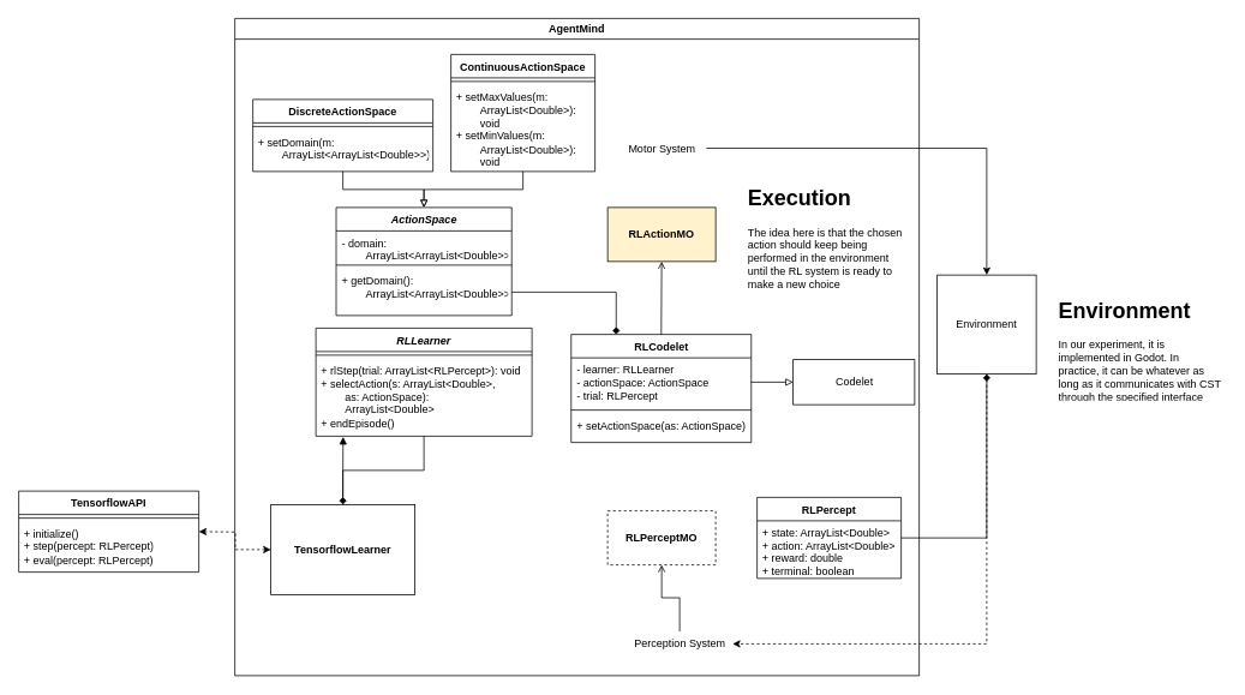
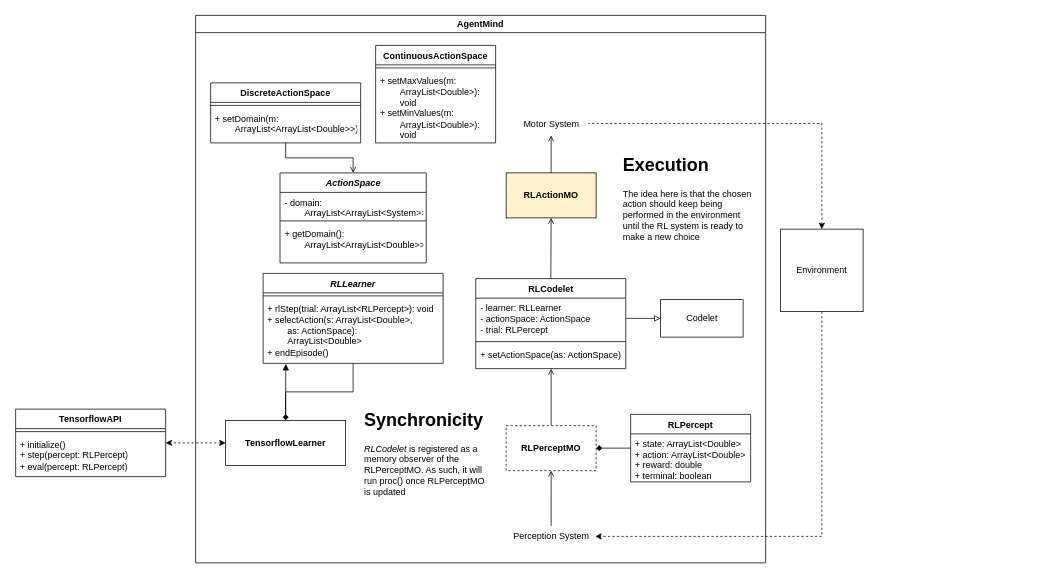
  <mxCell id="0" />
  <mxCell id="1" parent="0" />
+ <mxCell id="2" style="edgeStyle=orthogonalEdgeStyle;rounded=0;orthogonalLoop=1;jettySize=auto;html=1;endArrow=open;endFill=0;exitX=0.5;exitY=0;exitDx=0;exitDy=0;" parent="1" source="13" target="22" edge="1"><mxGeometry relative="1" as="geometry"><mxPoint x="733.5" y="406" as="targetPoint" /><mxPoint x="734" y="550" as="sourcePoint" /><Array as="points"><mxPoint x="734" y="470" /><mxPoint x="734" y="470" /></Array></mxGeometry></mxCell>
  <mxCell id="3" style="edgeStyle=orthogonalEdgeStyle;rounded=0;orthogonalLoop=1;jettySize=auto;html=1;endArrow=none;endFill=0;startArrow=open;startFill=0;entryX=0.504;entryY=0.03;entryDx=0;entryDy=0;entryPerimeter=0;exitX=0.5;exitY=1;exitDx=0;exitDy=0;" parent="1" source="13" target="12" edge="1"><mxGeometry relative="1" as="geometry"><mxPoint x="734" y="700" as="targetPoint" /><mxPoint x="733.98" y="644" as="sourcePoint" /></mxGeometry></mxCell>
  <mxCell id="4" style="edgeStyle=orthogonalEdgeStyle;rounded=0;orthogonalLoop=1;jettySize=auto;html=1;exitX=0.5;exitY=0;exitDx=0;exitDy=0;entryX=0.5;entryY=1;entryDx=0;entryDy=0;endArrow=open;endFill=0;" parent="1" target="14" edge="1"><mxGeometry relative="1" as="geometry"><mxPoint x="733.68" y="300" as="targetPoint" /><mxPoint x="733.5" y="380" as="sourcePoint" /></mxGeometry></mxCell>
- <mxCell id="6" style="edgeStyle=orthogonalEdgeStyle;rounded=0;orthogonalLoop=1;jettySize=auto;html=1;endArrow=diamond;endFill=1;" parent="1" source="7" target="40" edge="1"><mxGeometry relative="1" as="geometry"><mxPoint x="814" y="589" as="targetPoint" /></mxGeometry></mxCell>
+ <mxCell id="5" style="edgeStyle=orthogonalEdgeStyle;rounded=0;orthogonalLoop=1;jettySize=auto;html=1;endArrow=open;endFill=0;exitX=0.5;exitY=0;exitDx=0;exitDy=0;" parent="1" source="14" target="11" edge="1"><mxGeometry relative="1" as="geometry"><mxPoint x="734" y="190" as="targetPoint" /><mxPoint x="734" y="220" as="sourcePoint" /></mxGeometry></mxCell>
+ <mxCell id="6" style="edgeStyle=orthogonalEdgeStyle;rounded=0;orthogonalLoop=1;jettySize=auto;html=1;entryX=1;entryY=0.5;entryDx=0;entryDy=0;endArrow=diamond;endFill=1;" parent="1" source="7" target="13" edge="1"><mxGeometry relative="1" as="geometry"><mxPoint x="814" y="589" as="targetPoint" /></mxGeometry></mxCell>
  <mxCell id="7" value="RLPercept" style="swimlane;fontStyle=1;childLayout=stackLayout;horizontal=1;startSize=26;fillColor=none;horizontalStack=0;resizeParent=1;resizeParentMax=0;resizeLast=0;collapsible=1;marginBottom=0;" parent="1" vertex="1"><mxGeometry x="840" y="552" width="160" height="90" as="geometry" /></mxCell>
  <mxCell id="8" value="+ state: ArrayList&lt;Double&gt;&#10;+ action: ArrayList&lt;Double&gt;&#10;+ reward: double&#10;+ terminal: boolean&#10;" style="text;strokeColor=none;fillColor=none;align=left;verticalAlign=top;spacingLeft=4;spacingRight=4;overflow=hidden;rotatable=0;points=[[0,0.5],[1,0.5]];portConstraint=eastwest;" parent="7" vertex="1"><mxGeometry y="26" width="160" height="64" as="geometry" /></mxCell>
- <mxCell id="9" value="&lt;div&gt;Codelet&lt;/div&gt;" style="html=1;" parent="1" vertex="1"><mxGeometry x="880" y="399" width="135" height="50" as="geometry" /></mxCell>
+ <mxCell id="9" value="&lt;div&gt;Codelet&lt;/div&gt;" style="html=1;" parent="1" vertex="1"><mxGeometry x="880" y="399" width="110" height="50" as="geometry" /></mxCell>
  <mxCell id="10" style="edgeStyle=orthogonalEdgeStyle;rounded=0;orthogonalLoop=1;jettySize=auto;html=1;entryX=0;entryY=0.5;entryDx=0;entryDy=0;endArrow=block;endFill=0;" parent="1" source="20" target="9" edge="1"><mxGeometry relative="1" as="geometry"><mxPoint x="821.5" y="433" as="sourcePoint" /></mxGeometry></mxCell>
  <mxCell id="11" value="Motor System" style="text;html=1;align=center;verticalAlign=middle;resizable=0;points=[];autosize=1;strokeColor=none;fillColor=none;" parent="1" vertex="1"><mxGeometry x="684" y="150" width="100" height="30" as="geometry" /></mxCell>
- <mxCell id="12" value="&lt;div&gt;Perception System&lt;/div&gt;" style="text;html=1;align=center;verticalAlign=middle;resizable=0;points=[];autosize=1;strokeColor=none;fillColor=none;" parent="1" vertex="1"><mxGeometry x="693.5" y="700" width="120" height="30" as="geometry" /></mxCell>
+ <mxCell id="12" value="&lt;div&gt;Perception System&lt;/div&gt;" style="text;html=1;align=center;verticalAlign=middle;resizable=0;points=[];autosize=1;strokeColor=none;fillColor=none;" parent="1" vertex="1"><mxGeometry x="673.5" y="700" width="120" height="30" as="geometry" /></mxCell>
  <mxCell id="13" value="&lt;b&gt;RLPerceptMO&lt;/b&gt;" style="rounded=0;whiteSpace=wrap;html=1;dashed=1;" parent="1" vertex="1"><mxGeometry x="674" y="567" width="120" height="60" as="geometry" /></mxCell>
  <mxCell id="14" value="&lt;b&gt;RLActionMO&lt;/b&gt;" style="rounded=0;whiteSpace=wrap;html=1;fillColor=#fff2cc;" parent="1" vertex="1"><mxGeometry x="674" y="230" width="120" height="60" as="geometry" /></mxCell>
  <mxCell id="15" style="edgeStyle=orthogonalEdgeStyle;rounded=0;orthogonalLoop=1;jettySize=auto;html=1;endArrow=diamond;endFill=1;" parent="1" source="16" target="39" edge="1"><mxGeometry relative="1" as="geometry"><mxPoint x="645.5" y="433" as="targetPoint" /></mxGeometry></mxCell>
  <mxCell id="16" value="&lt;i&gt;RLLearner&lt;/i&gt;" style="swimlane;fontStyle=1;align=center;verticalAlign=top;childLayout=stackLayout;horizontal=1;startSize=26;horizontalStack=0;resizeParent=1;resizeParentMax=0;resizeLast=0;collapsible=1;marginBottom=0;whiteSpace=wrap;html=1;" parent="1" vertex="1"><mxGeometry x="350" y="364" width="240" height="120" as="geometry" /></mxCell>
  <mxCell id="17" value="" style="line;strokeWidth=1;fillColor=none;align=left;verticalAlign=middle;spacingTop=-1;spacingLeft=3;spacingRight=3;rotatable=0;labelPosition=right;points=[];portConstraint=eastwest;strokeColor=inherit;" parent="16" vertex="1"><mxGeometry y="26" width="240" height="8" as="geometry" /></mxCell>
  <mxCell id="18" value="+ rlStep(trial: ArrayList&amp;lt;RLPercept&amp;gt;): void&lt;br&gt;+ selectAction(s: ArrayList&amp;lt;Double&amp;gt;, &lt;br&gt;&lt;span style=&quot;white-space: pre;&quot;&gt;&#09;&lt;/span&gt;as: ActionSpace): &lt;span style=&quot;white-space: pre;&quot;&gt;&#09;&lt;/span&gt;ArrayList&amp;lt;Double&amp;gt;&lt;br&gt;+ endEpisode()" style="text;strokeColor=none;fillColor=none;align=left;verticalAlign=top;spacingLeft=4;spacingRight=4;overflow=hidden;rotatable=0;points=[[0,0.5],[1,0.5]];portConstraint=eastwest;whiteSpace=wrap;html=1;" parent="16" vertex="1"><mxGeometry y="34" width="240" height="86" as="geometry" /></mxCell>
  <mxCell id="19" value="RLCodelet" style="swimlane;fontStyle=1;align=center;verticalAlign=top;childLayout=stackLayout;horizontal=1;startSize=26;horizontalStack=0;resizeParent=1;resizeParentMax=0;resizeLast=0;collapsible=1;marginBottom=0;whiteSpace=wrap;html=1;" parent="1" vertex="1"><mxGeometry x="633.5" y="371" width="200" height="120" as="geometry" /></mxCell>
  <mxCell id="20" value="- learner: RLLearner&lt;br&gt;- actionSpace: ActionSpace&lt;br&gt;- trial: RLPercept" style="text;strokeColor=none;fillColor=none;align=left;verticalAlign=top;spacingLeft=4;spacingRight=4;overflow=hidden;rotatable=0;points=[[0,0.5],[1,0.5]];portConstraint=eastwest;whiteSpace=wrap;html=1;" parent="19" vertex="1"><mxGeometry y="26" width="200" height="54" as="geometry" /></mxCell>
  <mxCell id="21" value="" style="line;strokeWidth=1;fillColor=none;align=left;verticalAlign=middle;spacingTop=-1;spacingLeft=3;spacingRight=3;rotatable=0;labelPosition=right;points=[];portConstraint=eastwest;strokeColor=inherit;" parent="19" vertex="1"><mxGeometry y="80" width="200" height="8" as="geometry" /></mxCell>
  <mxCell id="22" value="+ setActionSpace(as: ActionSpace)" style="text;strokeColor=none;fillColor=none;align=left;verticalAlign=top;spacingLeft=4;spacingRight=4;overflow=hidden;rotatable=0;points=[[0,0.5],[1,0.5]];portConstraint=eastwest;whiteSpace=wrap;html=1;" parent="19" vertex="1"><mxGeometry y="88" width="200" height="32" as="geometry" /></mxCell>
  <mxCell id="23" value="&lt;i&gt;ActionSpace&lt;br&gt;&lt;/i&gt;" style="swimlane;fontStyle=1;align=center;verticalAlign=top;childLayout=stackLayout;horizontal=1;startSize=26;horizontalStack=0;resizeParent=1;resizeParentMax=0;resizeLast=0;collapsible=1;marginBottom=0;whiteSpace=wrap;html=1;" parent="1" vertex="1"><mxGeometry x="372.5" y="230" width="195" height="120" as="geometry" /></mxCell>
- <mxCell id="24" value="- domain: &lt;span style=&quot;white-space: pre;&quot;&gt;&#09;&lt;/span&gt;ArrayList&amp;lt;ArrayList&amp;lt;Double&amp;gt;&amp;gt;&lt;br&gt;- size: int" style="text;strokeColor=none;fillColor=none;align=left;verticalAlign=top;spacingLeft=4;spacingRight=4;overflow=hidden;rotatable=0;points=[[0,0.5],[1,0.5]];portConstraint=eastwest;whiteSpace=wrap;html=1;" parent="23" vertex="1"><mxGeometry y="26" width="195" height="34" as="geometry" /></mxCell>
+ <mxCell id="24" value="- domain: &lt;span style=&quot;white-space: pre;&quot;&gt;&#09;&lt;/span&gt;ArrayList&amp;lt;ArrayList&amp;lt;System&amp;gt;&amp;gt;&lt;br&gt;- size: int" style="text;strokeColor=none;fillColor=none;align=left;verticalAlign=top;spacingLeft=4;spacingRight=4;overflow=hidden;rotatable=0;points=[[0,0.5],[1,0.5]];portConstraint=eastwest;whiteSpace=wrap;html=1;" parent="23" vertex="1"><mxGeometry y="26" width="195" height="34" as="geometry" /></mxCell>
  <mxCell id="25" value="" style="line;strokeWidth=1;fillColor=none;align=left;verticalAlign=middle;spacingTop=-1;spacingLeft=3;spacingRight=3;rotatable=0;labelPosition=right;points=[];portConstraint=eastwest;strokeColor=inherit;" parent="23" vertex="1"><mxGeometry y="60" width="195" height="8" as="geometry" /></mxCell>
  <mxCell id="26" value="+ getDomain(): &lt;span style=&quot;white-space: pre;&quot;&gt;&#09;&lt;/span&gt;ArrayList&amp;lt;ArrayList&amp;lt;Double&amp;gt;&amp;gt;" style="text;strokeColor=none;fillColor=none;align=left;verticalAlign=top;spacingLeft=4;spacingRight=4;overflow=hidden;rotatable=0;points=[[0,0.5],[1,0.5]];portConstraint=eastwest;whiteSpace=wrap;html=1;" parent="23" vertex="1"><mxGeometry y="68" width="195" height="52" as="geometry" /></mxCell>
- <mxCell id="27" style="edgeStyle=orthogonalEdgeStyle;rounded=0;orthogonalLoop=1;jettySize=auto;html=1;endArrow=block;endFill=0;" parent="1" source="28" target="23" edge="1"><mxGeometry relative="1" as="geometry" /></mxCell>
  <mxCell id="28" value="ContinuousActionSpace" style="swimlane;fontStyle=1;align=center;verticalAlign=top;childLayout=stackLayout;horizontal=1;startSize=26;horizontalStack=0;resizeParent=1;resizeParentMax=0;resizeLast=0;collapsible=1;marginBottom=0;whiteSpace=wrap;html=1;" parent="1" vertex="1"><mxGeometry x="500" y="60" width="160" height="130" as="geometry" /></mxCell>
  <mxCell id="29" value="" style="line;strokeWidth=1;fillColor=none;align=left;verticalAlign=middle;spacingTop=-1;spacingLeft=3;spacingRight=3;rotatable=0;labelPosition=right;points=[];portConstraint=eastwest;strokeColor=inherit;" parent="28" vertex="1"><mxGeometry y="26" width="160" height="8" as="geometry" /></mxCell>
  <mxCell id="30" value="+ setMaxValues(m: &lt;span style=&quot;white-space: pre;&quot;&gt;&#09;&lt;/span&gt;ArrayList&amp;lt;Double&amp;gt;):&lt;br&gt;&lt;span style=&quot;white-space: pre;&quot;&gt;&#09;&lt;/span&gt;void&lt;br&gt;+ setMinValues(m:&lt;br&gt;&lt;span style=&quot;white-space: pre;&quot;&gt;&#09;&lt;/span&gt;ArrayList&amp;lt;Double&amp;gt;):&lt;br&gt;&lt;span style=&quot;white-space: pre;&quot;&gt;&#09;&lt;/span&gt;void" style="text;strokeColor=none;fillColor=none;align=left;verticalAlign=top;spacingLeft=4;spacingRight=4;overflow=hidden;rotatable=0;points=[[0,0.5],[1,0.5]];portConstraint=eastwest;whiteSpace=wrap;html=1;" parent="28" vertex="1"><mxGeometry y="34" width="160" height="96" as="geometry" /></mxCell>
- <mxCell id="31" style="edgeStyle=orthogonalEdgeStyle;rounded=0;orthogonalLoop=1;jettySize=auto;html=1;entryX=0.5;entryY=0;entryDx=0;entryDy=0;endArrow=block;endFill=0;" parent="1" source="32" target="23" edge="1"><mxGeometry relative="1" as="geometry" /></mxCell>
+ <mxCell id="31" style="edgeStyle=orthogonalEdgeStyle;rounded=0;orthogonalLoop=1;jettySize=auto;html=1;entryX=0.5;entryY=0;entryDx=0;entryDy=0;endArrow=open;endFill=0;" parent="1" source="32" target="23" edge="1"><mxGeometry relative="1" as="geometry" /></mxCell>
  <mxCell id="32" value="DiscreteActionSpace" style="swimlane;fontStyle=1;align=center;verticalAlign=top;childLayout=stackLayout;horizontal=1;startSize=26;horizontalStack=0;resizeParent=1;resizeParentMax=0;resizeLast=0;collapsible=1;marginBottom=0;whiteSpace=wrap;html=1;" parent="1" vertex="1"><mxGeometry width="200" height="80" as="geometry" x="280" y="110" /></mxCell>
  <mxCell id="33" value="" style="line;strokeWidth=1;fillColor=none;align=left;verticalAlign=middle;spacingTop=-1;spacingLeft=3;spacingRight=3;rotatable=0;labelPosition=right;points=[];portConstraint=eastwest;strokeColor=inherit;" parent="32" vertex="1"><mxGeometry y="26" width="200" height="8" as="geometry" /></mxCell>
  <mxCell id="34" value="+ setDomain(m: &lt;span style=&quot;white-space: pre;&quot;&gt;&#09;&lt;/span&gt;ArrayList&amp;lt;ArrayList&amp;lt;Double&amp;gt;&amp;gt;)" style="text;strokeColor=none;fillColor=none;align=left;verticalAlign=top;spacingLeft=4;spacingRight=4;overflow=hidden;rotatable=0;points=[[0,0.5],[1,0.5]];portConstraint=eastwest;whiteSpace=wrap;html=1;" parent="32" vertex="1"><mxGeometry y="34" width="200" height="46" as="geometry" /></mxCell>
- <mxCell id="35" style="edgeStyle=orthogonalEdgeStyle;rounded=0;orthogonalLoop=1;jettySize=auto;html=1;entryX=0.25;entryY=0;entryDx=0;entryDy=0;endArrow=diamond;endFill=1;" parent="1" source="26" target="19" edge="1"><mxGeometry relative="1" as="geometry" /></mxCell>
  <mxCell id="36" value="AgentMind" style="swimlane;whiteSpace=wrap;html=1;" parent="1" vertex="1"><mxGeometry x="260" y="20" width="760" height="730" as="geometry" /></mxCell>
+ <mxCell id="37" value="&lt;h1&gt;Synchronicity&lt;/h1&gt;&lt;div&gt;&lt;i&gt;RLCodelet &lt;/i&gt;is registered as a memory observer of the RLPerceptMO. As such, it will run proc() once RLPerceptMO is updated&lt;/div&gt;" style="text;html=1;strokeColor=none;fillColor=none;spacing=5;spacingTop=-20;whiteSpace=wrap;overflow=hidden;rounded=0;" parent="36" vertex="1"><mxGeometry x="220" y="520" width="170" height="140" as="geometry" /></mxCell>
  <mxCell id="38" value="&lt;h1&gt;Execution&lt;br&gt;&lt;/h1&gt;&lt;p&gt;The idea here is that the chosen action should keep being performed in the environment until the RL system is ready to make a new choice&lt;br&gt;&lt;/p&gt;" style="text;html=1;strokeColor=none;fillColor=none;spacing=5;spacingTop=-20;whiteSpace=wrap;overflow=hidden;rounded=0;" parent="36" vertex="1"><mxGeometry x="565" y="180" width="190" height="130" as="geometry" /></mxCell>
- <mxCell id="39" value="&lt;b&gt;TensorflowLearner&lt;br&gt;&lt;/b&gt;" style="rounded=0;whiteSpace=wrap;html=1;" parent="36" vertex="1"><mxGeometry x="40" y="540" width="160" height="100" as="geometry" /></mxCell>
+ <mxCell id="39" value="&lt;b&gt;TensorflowLearner&lt;br&gt;&lt;/b&gt;" style="rounded=0;whiteSpace=wrap;html=1;" parent="36" vertex="1"><mxGeometry x="40" y="540" width="160" height="60" as="geometry" /></mxCell>
  <mxCell id="40" value="Environment" style="whiteSpace=wrap;html=1;aspect=fixed;" parent="1" vertex="1"><mxGeometry x="1040" y="305" width="110" height="110" as="geometry" /></mxCell>
  <mxCell id="41" style="edgeStyle=orthogonalEdgeStyle;rounded=0;orthogonalLoop=1;jettySize=auto;html=1;exitX=0.5;exitY=1;exitDx=0;exitDy=0;startArrow=none;startFill=0;endArrow=classic;endFill=1;dashed=1;entryX=0.994;entryY=0.491;entryDx=0;entryDy=0;entryPerimeter=0;" parent="1" source="40" target="12" edge="1"><mxGeometry relative="1" as="geometry"><mxPoint x="1070" y="430" as="targetPoint" /></mxGeometry></mxCell>
  <mxCell id="42" style="edgeStyle=orthogonalEdgeStyle;rounded=0;orthogonalLoop=1;jettySize=auto;html=1;entryX=0.126;entryY=1.009;entryDx=0;entryDy=0;entryPerimeter=0;endArrow=block;endFill=1;" parent="1" source="39" target="18" edge="1"><mxGeometry relative="1" as="geometry" /></mxCell>
- <mxCell id="43" value="&lt;h1&gt;Environment&lt;/h1&gt;&lt;div&gt;In our experiment, it is implemented in Godot. In practice, it can be whatever as long as it communicates with CST through the specified interface&lt;/div&gt;" style="text;html=1;strokeColor=none;fillColor=none;spacing=5;spacingTop=-20;whiteSpace=wrap;overflow=hidden;rounded=0;" parent="1" vertex="1"><mxGeometry x="1170" y="325" width="190" height="120" as="geometry" /></mxCell>
  <mxCell id="44" value="TensorflowAPI" style="swimlane;fontStyle=1;align=center;verticalAlign=top;childLayout=stackLayout;horizontal=1;startSize=26;horizontalStack=0;resizeParent=1;resizeParentMax=0;resizeLast=0;collapsible=1;marginBottom=0;whiteSpace=wrap;html=1;" parent="1" vertex="1"><mxGeometry x="20" y="545" width="200" height="90" as="geometry" /></mxCell>
  <mxCell id="45" value="" style="line;strokeWidth=1;fillColor=none;align=left;verticalAlign=middle;spacingTop=-1;spacingLeft=3;spacingRight=3;rotatable=0;labelPosition=right;points=[];portConstraint=eastwest;strokeColor=inherit;" parent="44" vertex="1"><mxGeometry y="26" width="200" height="8" as="geometry" /></mxCell>
  <mxCell id="46" value="+ initialize()&lt;br&gt;+ step(percept: RLPercept)&lt;br&gt;+ eval(percept: RLPercept)" style="text;strokeColor=none;fillColor=none;align=left;verticalAlign=top;spacingLeft=4;spacingRight=4;overflow=hidden;rotatable=0;points=[[0,0.5],[1,0.5]];portConstraint=eastwest;whiteSpace=wrap;html=1;" parent="44" vertex="1"><mxGeometry y="34" width="200" height="56" as="geometry" /></mxCell>
  <mxCell id="47" style="edgeStyle=orthogonalEdgeStyle;rounded=0;orthogonalLoop=1;jettySize=auto;html=1;exitX=0;exitY=0.5;exitDx=0;exitDy=0;dashed=1;startArrow=classic;startFill=1;" parent="1" source="39" edge="1"><mxGeometry relative="1" as="geometry"><mxPoint x="220" y="590" as="targetPoint" /></mxGeometry></mxCell>
- <mxCell id="48" style="edgeStyle=orthogonalEdgeStyle;rounded=0;orthogonalLoop=1;jettySize=auto;html=1;exitX=0.5;exitY=0;exitDx=0;exitDy=0;startArrow=classic;startFill=1;endArrow=none;endFill=0;dashed=0;entryX=0.997;entryY=0.473;entryDx=0;entryDy=0;entryPerimeter=0;" edge="1" parent="1" source="40" target="11"><mxGeometry relative="1" as="geometry"><mxPoint x="1105" y="450" as="sourcePoint" /><mxPoint x="803" y="725" as="targetPoint" /></mxGeometry></mxCell>
+ <mxCell id="48" style="edgeStyle=orthogonalEdgeStyle;rounded=0;orthogonalLoop=1;jettySize=auto;html=1;exitX=0.5;exitY=0;exitDx=0;exitDy=0;startArrow=classic;startFill=1;endArrow=none;endFill=0;dashed=1;entryX=0.997;entryY=0.473;entryDx=0;entryDy=0;entryPerimeter=0;" edge="1" parent="1" source="40" target="11"><mxGeometry relative="1" as="geometry"><mxPoint x="1105" y="450" as="sourcePoint" /><mxPoint x="803" y="725" as="targetPoint" /></mxGeometry></mxCell>
